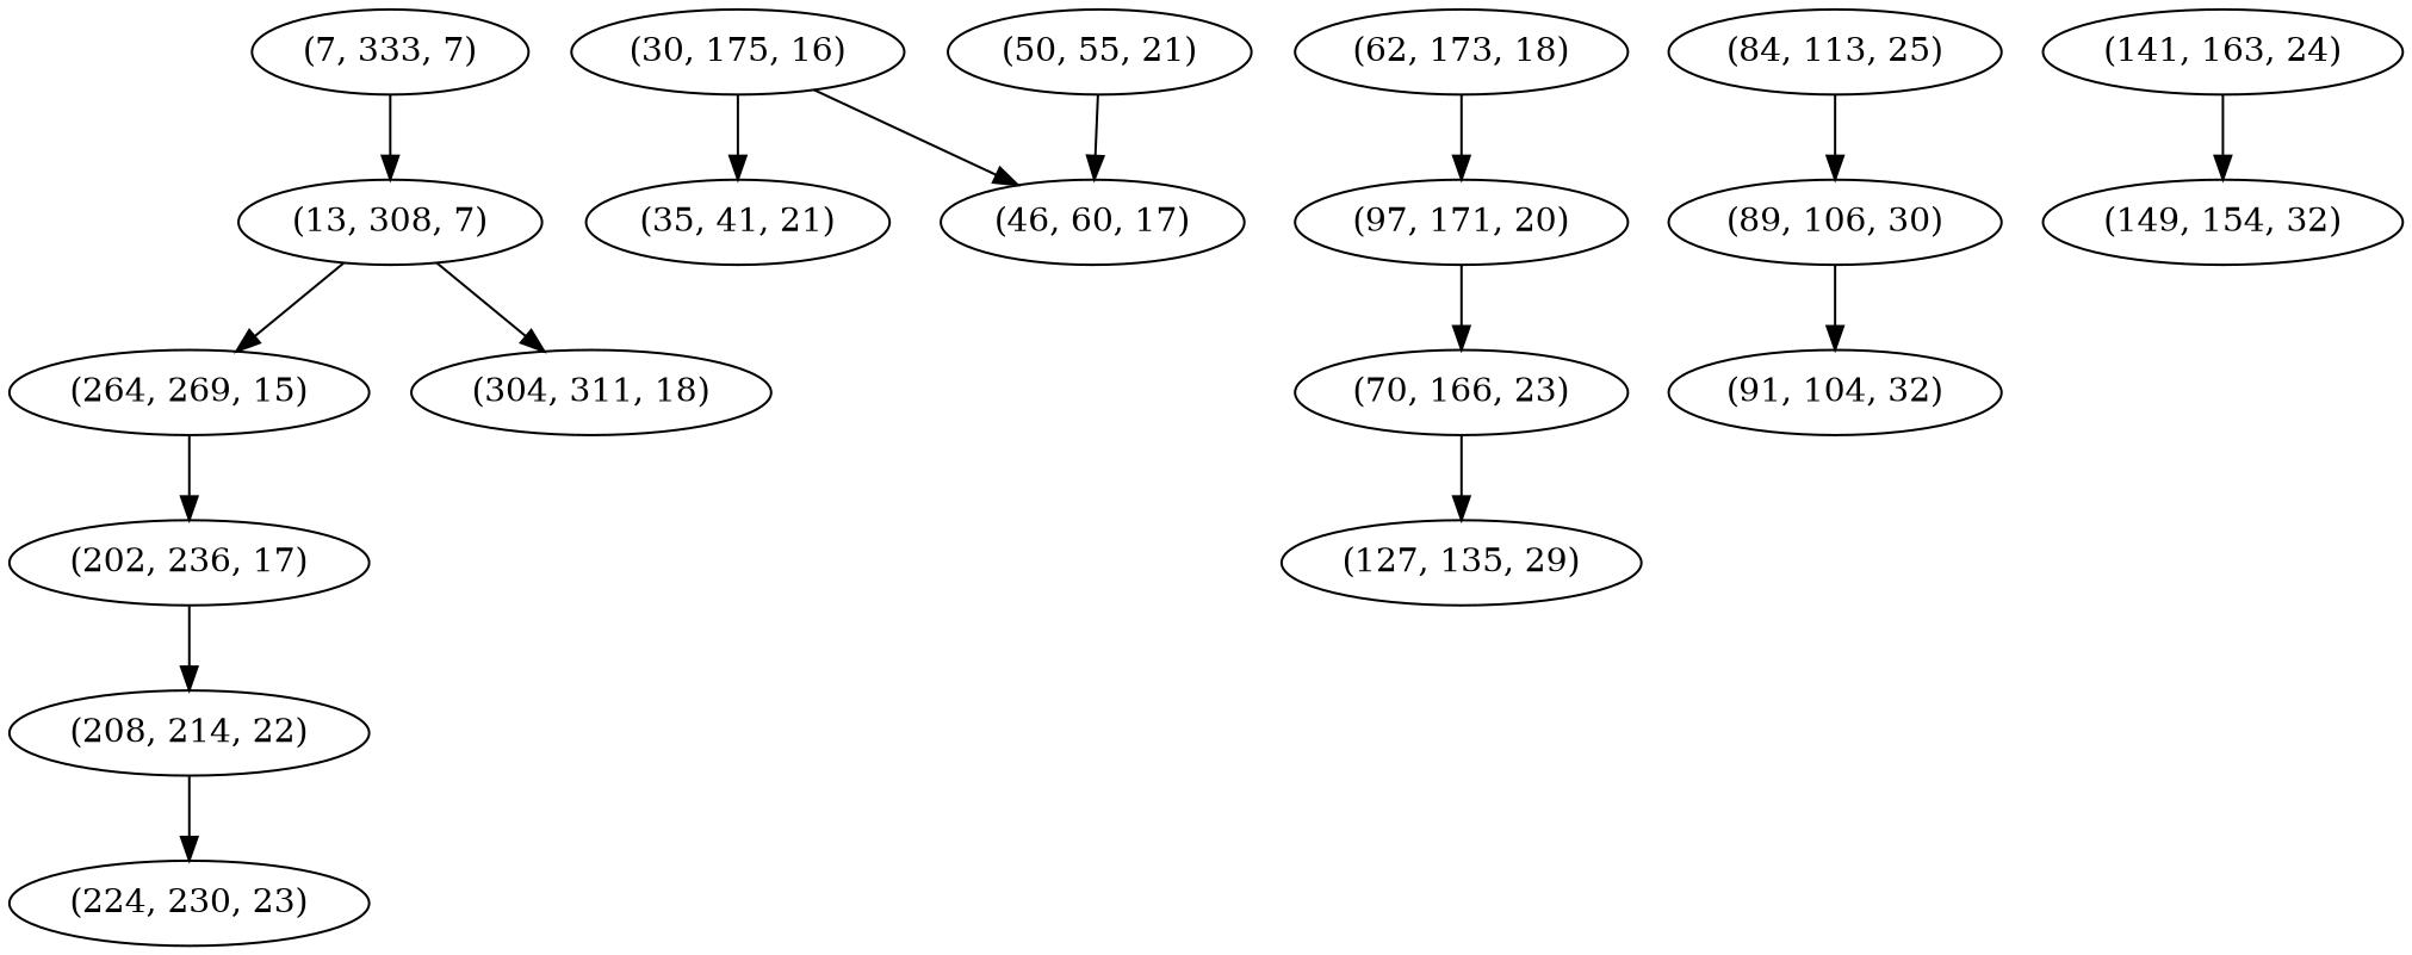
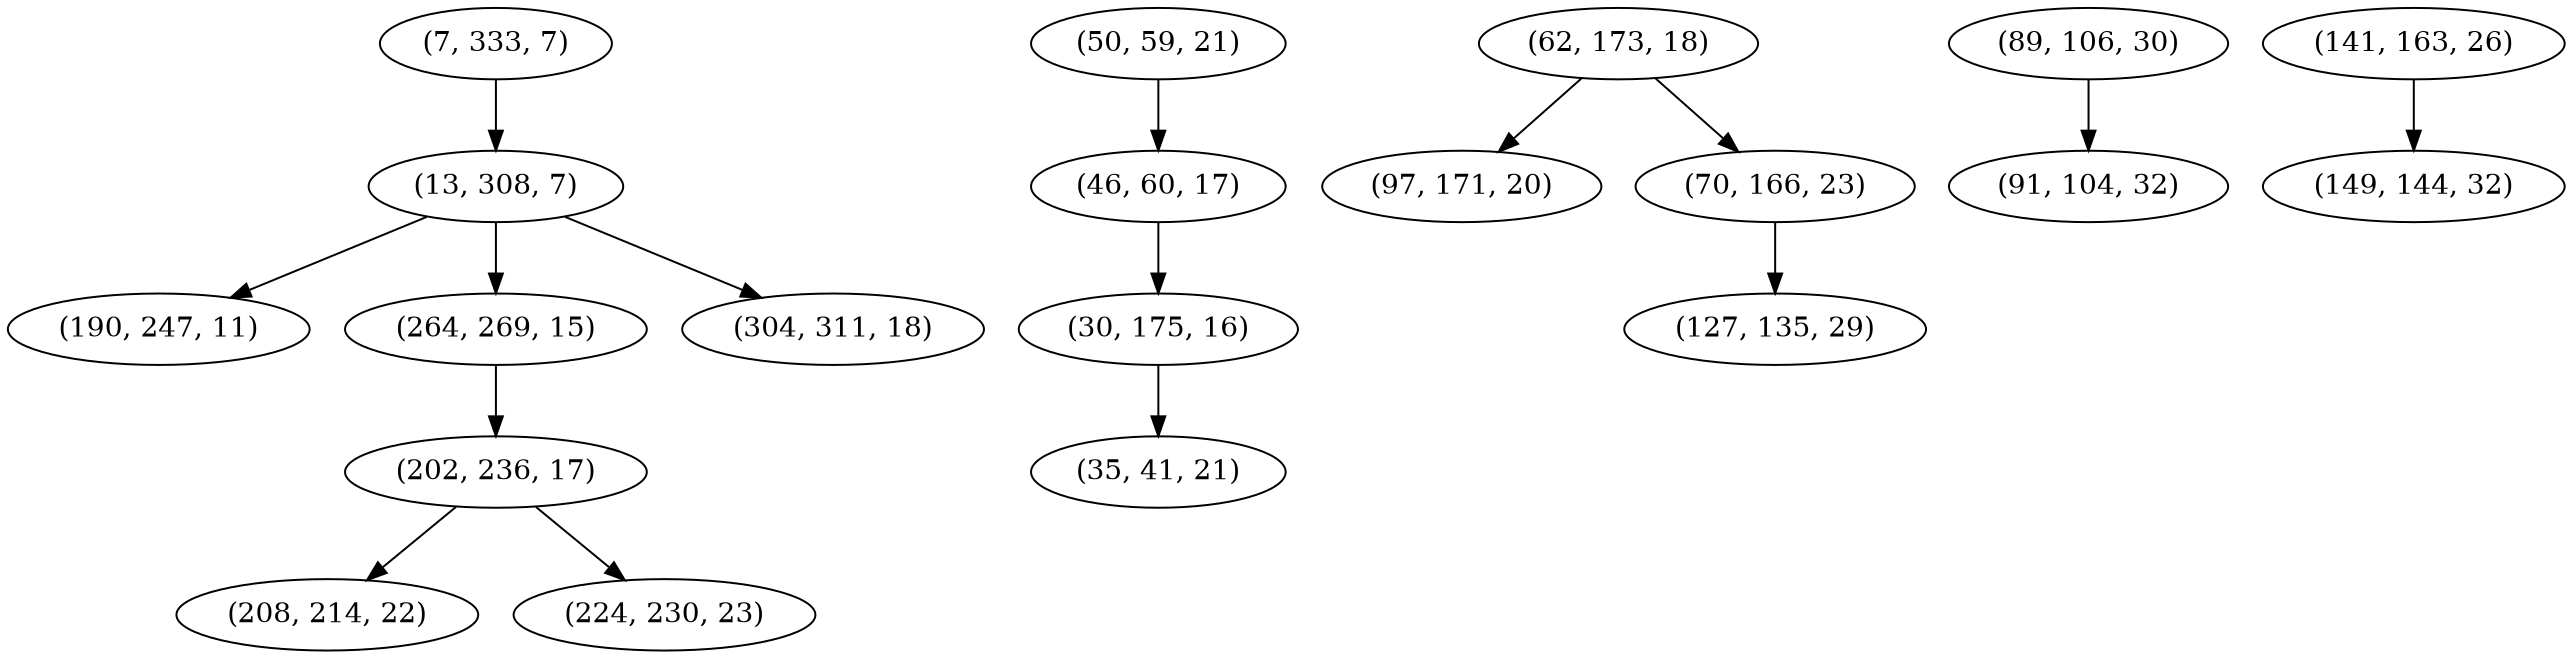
  digraph {
    n1 [label="(7, 333, 7)"]
    n2 [label="(13, 308, 7)"]
+   "(190, 247, 11)"
    "(264, 269, 15)"
    "(304, 311, 18)"
    "(202, 236, 17)"
    "(30, 175, 16)"
    "(35, 41, 21)"
    "(46, 60, 17)"
    n10 [label="(97, 171, 20)"]
    "(62, 173, 18)"
-   "(50, 55, 21)"
+   "(50, 55, 21)" [label="(50, 59, 21)"]
    "(70, 166, 23)"
    "(127, 135, 29)"
-   "(84, 113, 25)"
    "(89, 106, 30)"
-   "(141, 163, 24)"
-   "(149, 154, 32)"
+   "(141, 163, 24)" [label="(141, 163, 26)"]
+   "(149, 154, 32)" [label="(149, 144, 32)"]
    n19 [label="(91, 104, 32)"]
    "(208, 214, 22)"
    "(224, 230, 23)"
    n1 -> n2
+   n2 -> "(190, 247, 11)"
    n2 -> "(264, 269, 15)"
    n2 -> "(304, 311, 18)"
    "(264, 269, 15)" -> "(202, 236, 17)"
    "(202, 236, 17)" -> "(208, 214, 22)"
-   "(208, 214, 22)" -> "(224, 230, 23)"
+   "(202, 236, 17)" -> "(224, 230, 23)"
    "(30, 175, 16)" -> "(35, 41, 21)"
-   "(30, 175, 16)" -> "(46, 60, 17)"
-   n10 -> "(70, 166, 23)"
+   "(46, 60, 17)" -> "(30, 175, 16)"
+   "(62, 173, 18)" -> "(70, 166, 23)"
    "(62, 173, 18)" -> n10
    "(50, 55, 21)" -> "(46, 60, 17)"
    "(70, 166, 23)" -> "(127, 135, 29)"
-   "(84, 113, 25)" -> "(89, 106, 30)"
    "(89, 106, 30)" -> n19
    "(141, 163, 24)" -> "(149, 154, 32)"
  }
